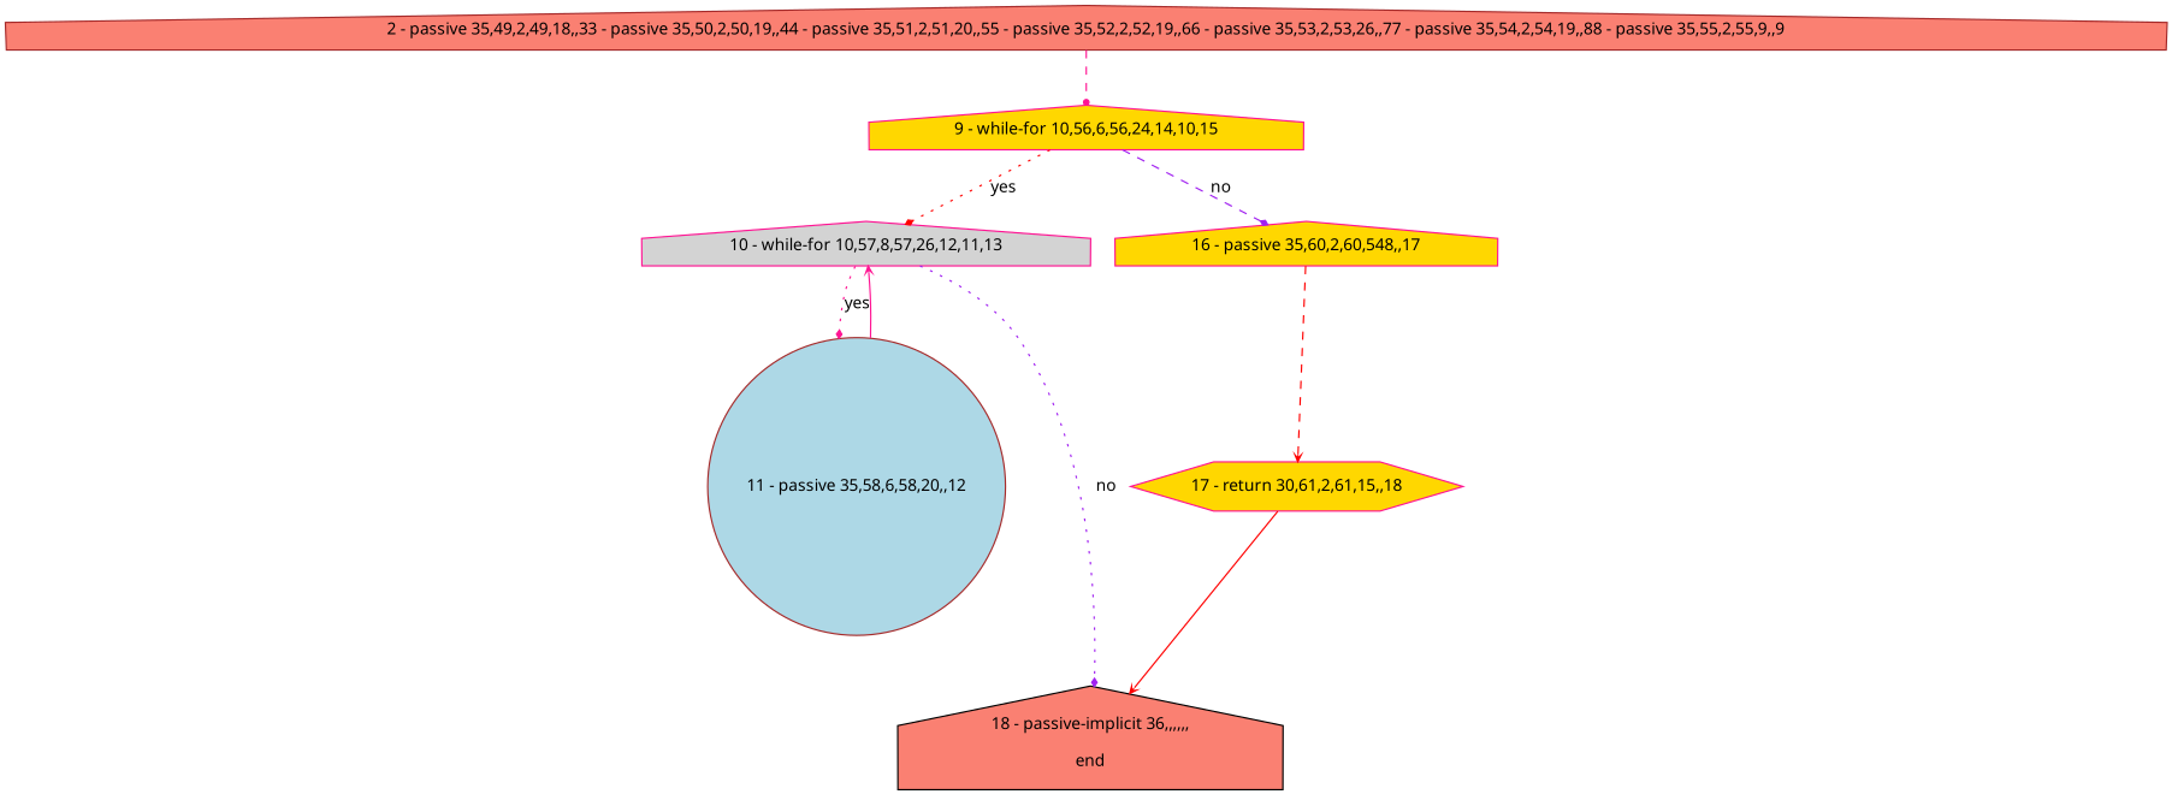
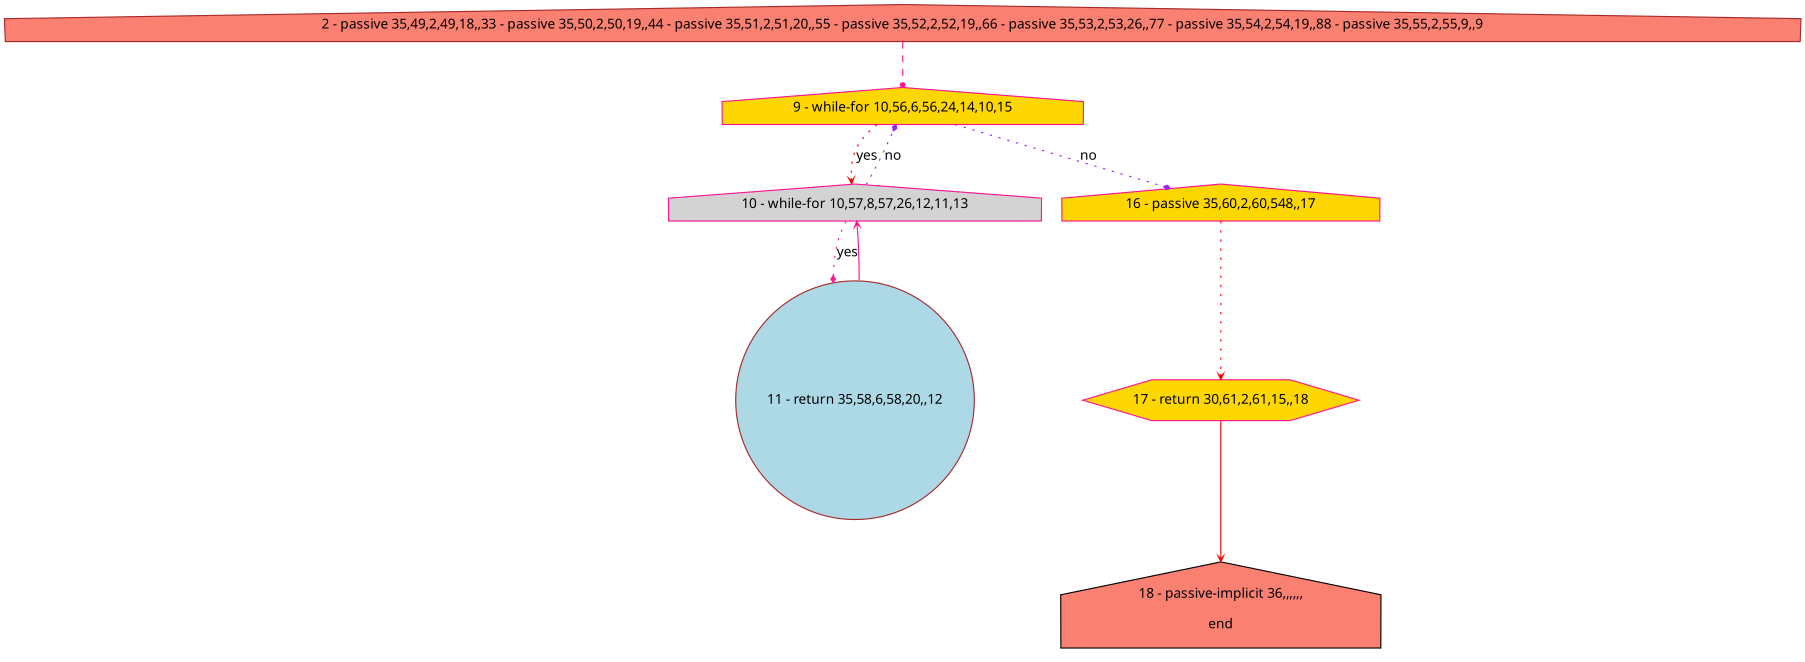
  digraph {
    bgcolor=white
    compound=true
    fillcolor="#FFFFCC"
    fontname="Noto Sans"
    fontsize=12
    pack=true
    packmode=clust
    style="rounded,filled"
    node [color=deeppink compound=true fillcolor=gold fixedsize=false fontname="Noto Sans" fontsize=12 node_initialized=no shape=house style=filled]
    edge [arrowhead=diamond arrowsize=0.5 arrowtail=none color=deeppink compound=true dir=forward fontcolor=black fontname="Noto Sans" fontsize=12 style=dotted]
    n1 [color=brown fillcolor=salmon label="2 - passive 35,49,2,49,18,,33 - passive 35,50,2,50,19,,44 - passive 35,51,2,51,20,,55 - passive 35,52,2,52,19,,66 - passive 35,53,2,53,26,,77 - passive 35,54,2,54,19,,88 - passive 35,55,2,55,9,,9"]
    n2 [label="9 - while-for 10,56,6,56,24,14,10,15"]
    n3 [fillcolor=lightgrey label="10 - while-for 10,57,8,57,26,12,11,13"]
    n4 [label="16 - passive 35,60,2,60,548,,17"]
-   n5 [color=brown fillcolor=lightblue label="11 - passive 35,58,6,58,20,,12" shape=circle]
+   n5 [color=brown fillcolor=lightblue label="11 - return 35,58,6,58,20,,12" shape=circle]
    n6 [label="17 - return 30,61,2,61,15,,18" shape=hexagon]
    n7 [color=black fillcolor=salmon label="18 - passive-implicit 36,,,,,,\n\nend"]
    n1 -> n2 [arrowhead=dot style=dashed]
-   n2 -> n3 [color=red label=yes]
-   n2 -> n4 [color=purple label=no style=dashed]
-   n3 -> n7 [color=purple label=no]
+   n2 -> n3 [arrowhead=vee color=red label=yes]
+   n2 -> n4 [color=purple label=no]
+   n3 -> n2 [color=purple label=no]
    n3 -> n5 [label=yes]
-   n4 -> n6 [arrowhead=vee color=red style=dashed]
+   n4 -> n6 [arrowhead=vee color=red]
    n5 -> n3 [arrowhead=vee style=solid]
    n6 -> n7 [arrowhead=vee color=red style=solid]
  }
